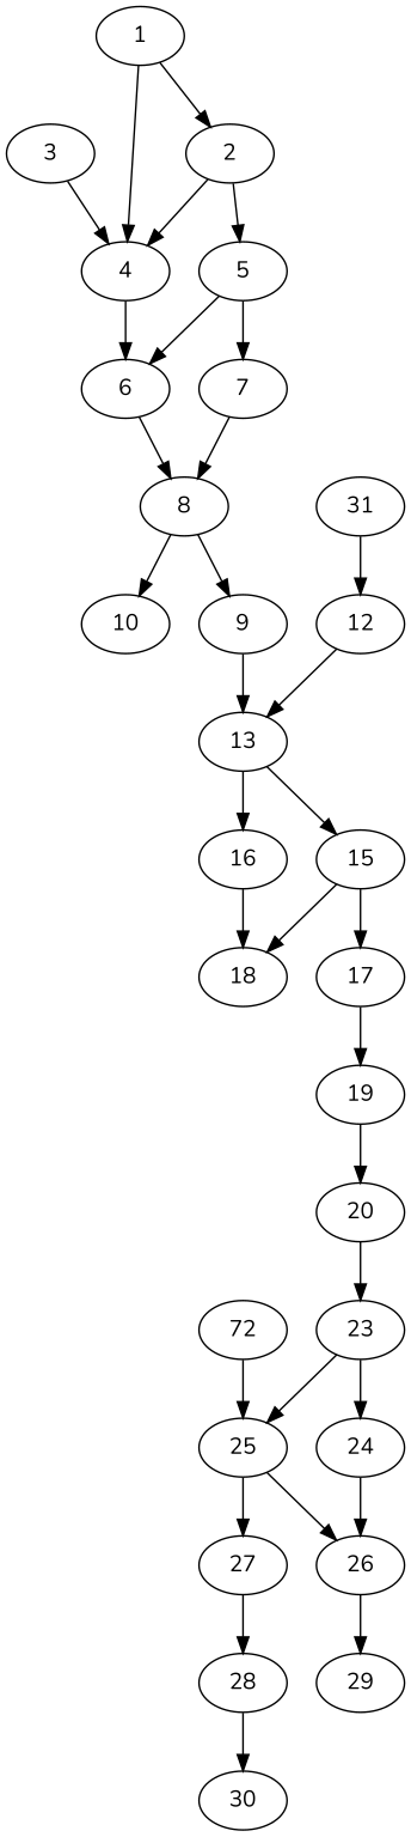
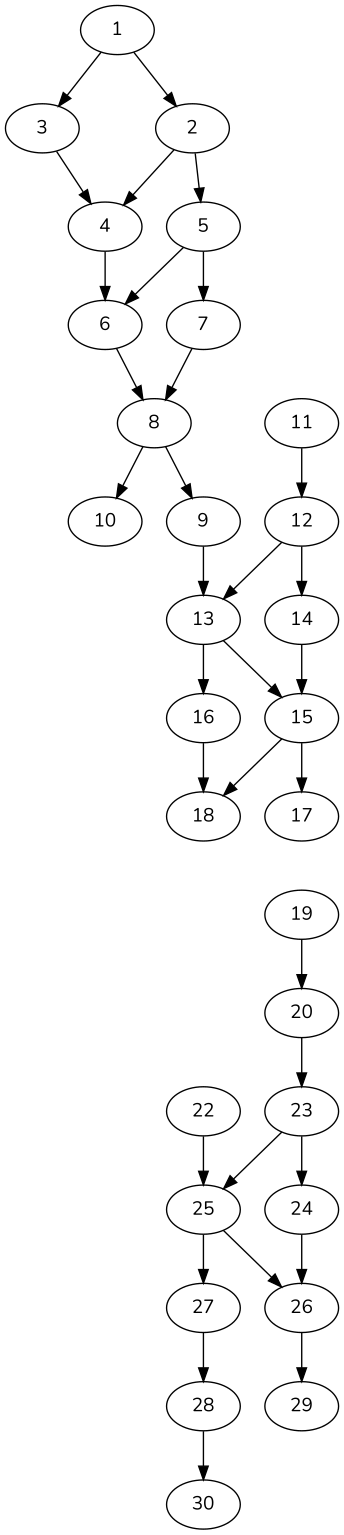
  digraph {
    fontname=Nunito
    node [alpha=0.08 fontname=Nunito]
    edge [fontname=Nunito]
    1 [alpha=0.17 expect_size=30177280]
    2 [alpha=0.14 expect_size=10263552]
    3 [alpha=0.19 expect_size=17242112]
    4 [expect_size=50058240]
    5 [alpha=0.18 expect_size=12898304]
    6 [alpha=0.07 expect_size=45509632]
    7 [expect_size=29164544]
    8 [alpha=0.02 expect_size=24607744]
    9 [alpha=0.02 expect_size=24893440]
    10 [alpha=0.01 expect_size=22914048]
    13 [alpha=0.18 expect_size=22902784]
-   11 [alpha=0.04 expect_size=42342400 label=31]
+   11 [alpha=0.04 expect_size=42342400]
    12 [expect_size=36423680]
+   14 [alpha=0.03 expect_size=21041152]
    15 [alpha=0.16 expect_size=38823936]
    16 [expect_size=34873344]
    17 [alpha=0.09 expect_size=51941376]
    18 [alpha=0.06 expect_size=23446528]
    19 [alpha=0.02 expect_size=28613632]
    20 [alpha=0.10 expect_size=33290240]
    23 [alpha=0.15 expect_size=17286144]
    25 [expect_size=19156992]
    24 [alpha=0.00 expect_size=13092864]
-   22 [alpha=0.09 expect_size=45039616 label=72]
+   22 [alpha=0.09 expect_size=45039616]
    26 [alpha=0.13 expect_size=9879552]
    27 [alpha=0.09 expect_size=28939264]
    29 [alpha=0.04 expect_size=18653184]
    28 [alpha=0.12 expect_size=51072000]
    30 [alpha=0.03 expect_size=22916096]
    1 -> 2
-   1 -> 4
+   1 -> 3
    2 -> 4
    2 -> 5
    3 -> 4
    4 -> 6
    5 -> 6
    5 -> 7
    6 -> 8
    7 -> 8
    8 -> 9
    8 -> 10
    9 -> 13
    13 -> 15
    13 -> 16
    11 -> 12
    12 -> 13
+   12 -> 14
+   14 -> 15
    15 -> 17
    15 -> 18
    16 -> 18
-   17 -> 19
    19 -> 20
    20 -> 23
    23 -> 25
    23 -> 24
    25 -> 26
    25 -> 27
    24 -> 26
    22 -> 25
    26 -> 29
    27 -> 28
    28 -> 30
  }
